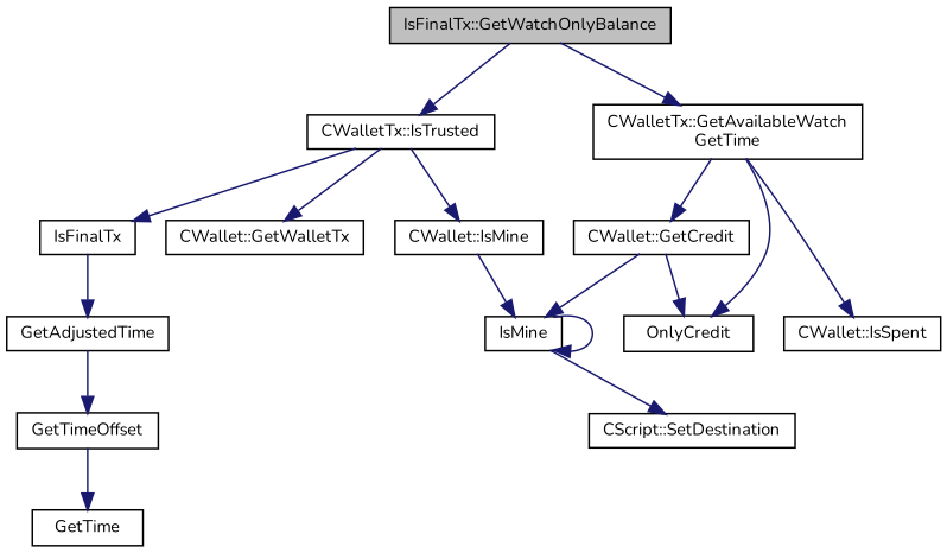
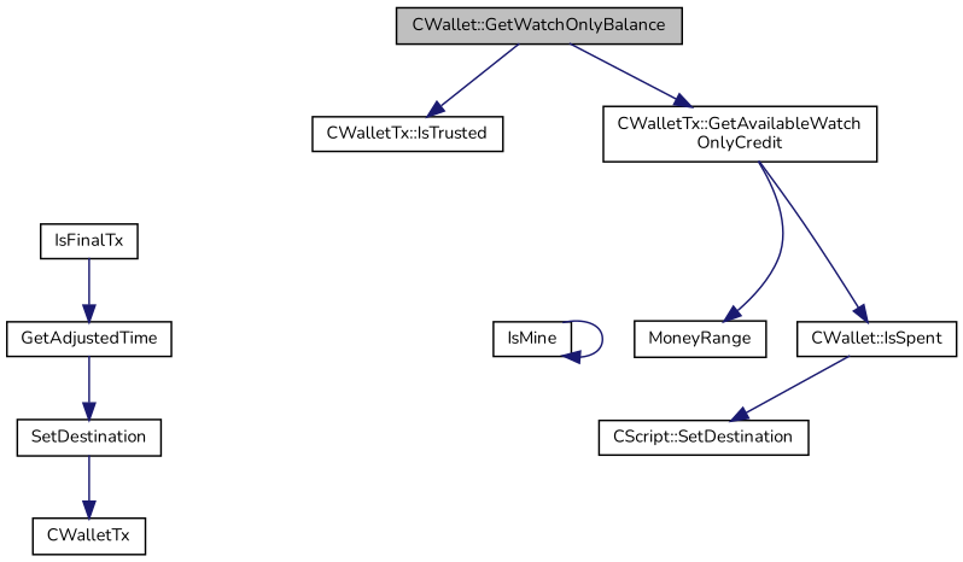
  digraph {
    fontname=Nunito
    rankdir=TB
    node [color=black fillcolor=white fontname=Nunito fontsize=10 shape=record style=filled]
    edge [color=midnightblue fontname=Nunito fontsize=10 labelfontname=Helvetica labelfontsize=10 style=solid]
-   n1 [fillcolor=grey75 fontcolor=black height=0.2 label="IsFinalTx::GetWatchOnlyBalance" width=0.4]
+   n1 [fillcolor=grey75 fontcolor=black height=0.2 label="CWallet::GetWatchOnlyBalance" width=0.4]
    n2 [height=0.2 label="CWalletTx::IsTrusted" width=0.4]
-   n3 [height=0.2 label="CWalletTx::GetAvailableWatch\lGetTime" width=0.4]
+   n3 [height=0.2 label="CWalletTx::GetAvailableWatch\lOnlyCredit" width=0.4]
    n4 [height=0.2 label=IsFinalTx width=0.4]
-   n5 [height=0.2 label="CWallet::GetWalletTx" width=0.4]
-   n6 [height=0.2 label="CWallet::IsMine" width=0.4]
    n7 [height=0.2 label="CWallet::IsSpent" width=0.4]
-   n8 [height=0.2 label="CWallet::GetCredit" width=0.4]
-   n9 [height=0.2 label=OnlyCredit width=0.4]
+   n9 [height=0.2 label=MoneyRange width=0.4]
    n10 [height=0.2 label=GetAdjustedTime width=0.4]
    n11 [height=0.2 label=IsMine width=0.4]
-   n12 [height=0.2 label=GetTimeOffset width=0.4]
-   n13 [height=0.2 label=GetTime width=0.4]
+   n12 [height=0.2 label=SetDestination width=0.4]
+   n13 [height=0.2 label=CWalletTx width=0.4]
    n14 [height=0.2 label="CScript::SetDestination" width=0.4]
    n1 -> n2
    n1 -> n3
-   n2 -> n4
-   n2 -> n5
-   n2 -> n6
    n3 -> n7
-   n3 -> n8
    n3 -> n9
    n4 -> n10
-   n6 -> n11
-   n8 -> n9
-   n8 -> n11
    n10 -> n12
    n11 -> n11
-   n11 -> n14
+   n7 -> n14
    n12 -> n13
  }
